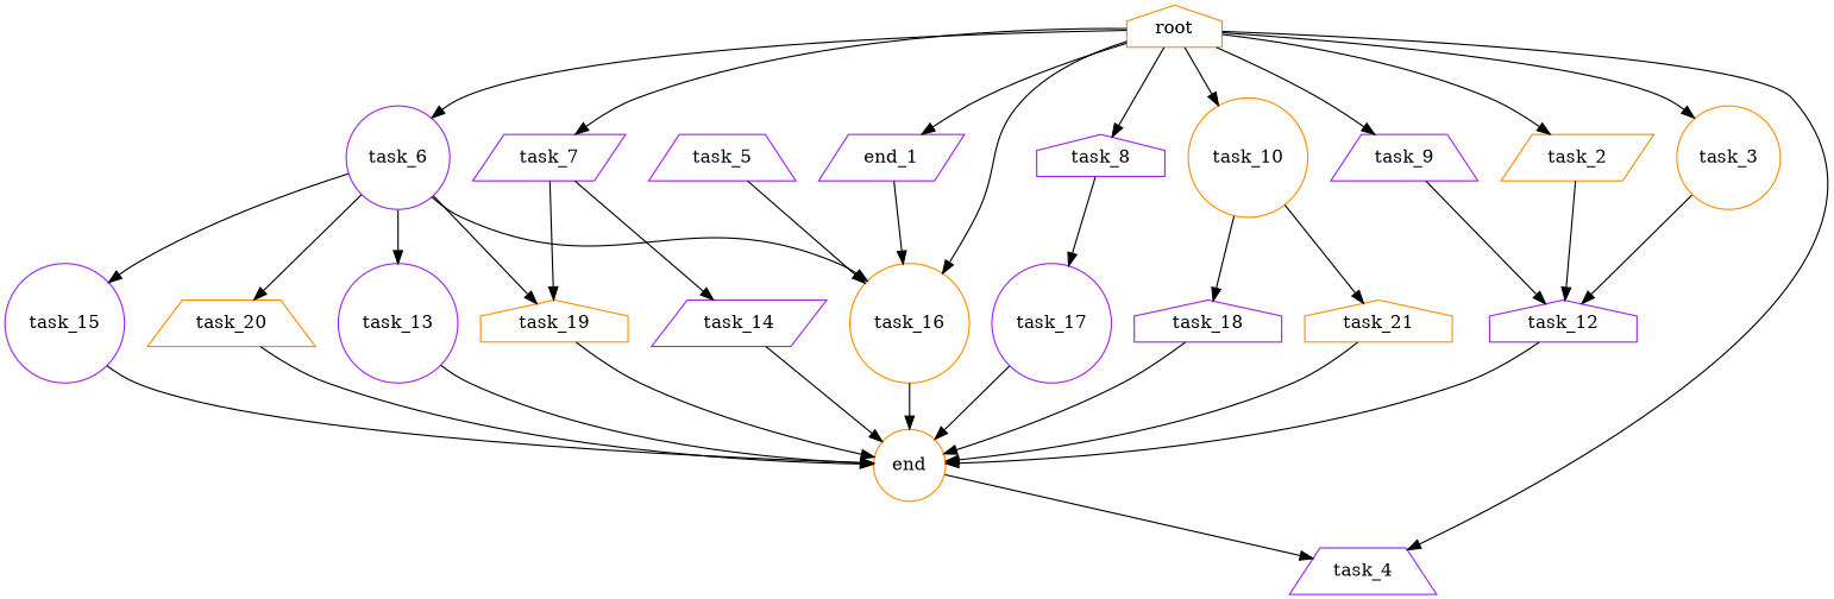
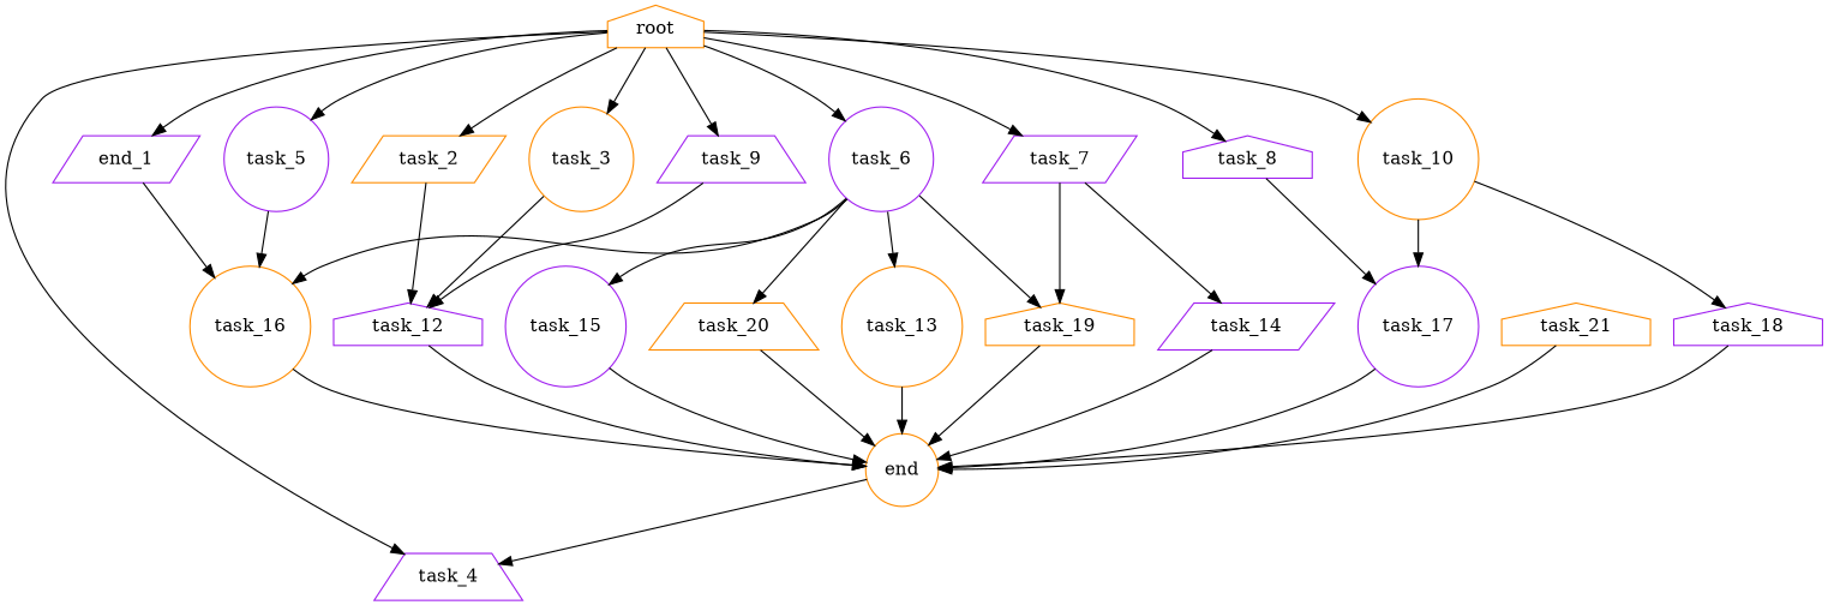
  digraph {
    node [color=purple shape=circle]
    root [color=darkorange shape=house]
    n2 [label=end_1 shape=parallelogram]
    task_2 [color=darkorange shape=parallelogram]
    task_3 [color=darkorange]
    task_4 [shape=trapezium]
-   task_5 [shape=trapezium]
+   task_5
    task_6
    task_7 [shape=parallelogram]
    task_8 [shape=house]
    task_9 [shape=trapezium]
    task_10 [color=darkorange]
    task_16 [color=darkorange]
    task_12 [shape=house]
-   task_13
+   task_13 [color=darkorange]
    task_15
    task_19 [color=darkorange shape=house]
    task_20 [color=darkorange shape=trapezium]
    task_14 [shape=parallelogram]
    task_17
    n20 [color=darkorange label=task_21 shape=house]
    task_18 [shape=house]
    end [color=darkorange]
    root -> n2
    root -> task_2
    root -> task_3
    root -> task_4
-   root -> task_16
+   root -> task_5
    root -> task_6
    root -> task_7
    root -> task_8
    root -> task_9
    root -> task_10
    n2 -> task_16
    task_2 -> task_12
    task_3 -> task_12
    task_5 -> task_16
    task_6 -> task_16
    task_6 -> task_13
    task_6 -> task_15
    task_6 -> task_19
    task_6 -> task_20
    task_7 -> task_19
    task_7 -> task_14
    task_8 -> task_17
    task_9 -> task_12
-   task_10 -> n20
+   task_10 -> task_17
    task_10 -> task_18
    task_16 -> end
    task_12 -> end
    task_13 -> end
    task_15 -> end
    task_19 -> end
    task_20 -> end
    task_14 -> end
    task_17 -> end
    n20 -> end
    task_18 -> end
    end -> task_4
  }
